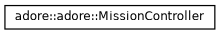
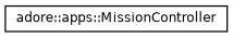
  digraph {
    rankdir=LR
-   n1 [color=black fillcolor=white fontname=Helvetica fontsize=10 height=0.2 label="adore::adore::MissionController" shape=record style=filled width=0.4]
+   n1 [color=black fillcolor=white fontname=Helvetica fontsize=10 height=0.2 label="adore::apps::MissionController" shape=record style=filled width=0.4]
  }
